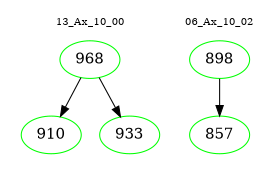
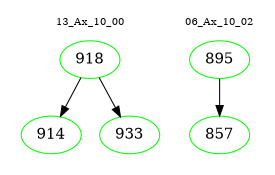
  digraph {
    node [color=green]
    edge [color=black]
-   n1 [label=968]
-   n2 [label=910]
+   n1 [label=918]
+   n2 [label=914]
    n3 [label=933]
-   n4 [label=898]
+   n4 [label=895]
    n5 [label=857]
    subgraph cluster_1 {
      color=white
      fontsize=10
      label="13_Ax_10_00"
      n1
      n2
      n3
    }
    subgraph cluster_2 {
      color=white
      fontsize=10
      label="06_Ax_10_02"
      n4
      n5
    }
    n1 -> n2
    n1 -> n3
    n4 -> n5
  }
